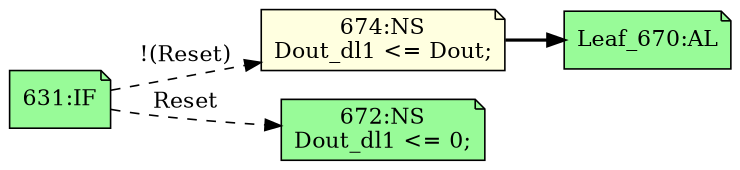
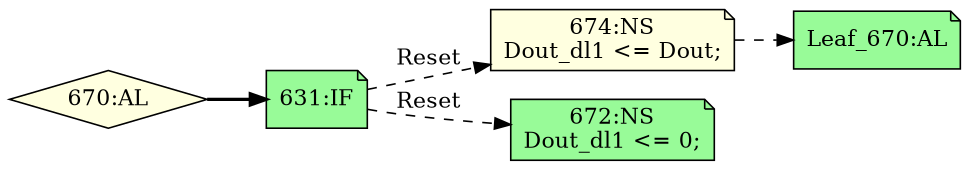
  strict digraph {
    rankdir=LR
    node [fillcolor=palegreen shape=note statements="[]" style=filled typ=NonblockingSubstitution]
    edge [cond="[]" lineno=None style=bold]
    n1 [ast="<pyverilog.vparser.ast.NonblockingSubstitution object at 0x7fbd1c2cf350>" fillcolor=lightyellow label="674:NS\nDout_dl1 <= Dout;" statements="[<pyverilog.vparser.ast.NonblockingSubstitution object at 0x7fbd1c2cf350>]"]
    n2 [def_var="['Dout_dl1']" label="Leaf_670:AL" statements="" typ=""]
    n3 [ast="<pyverilog.vparser.ast.IfStatement object at 0x7fbd1c2cf490>" label="631:IF" typ=IfStatement]
    n4 [ast="<pyverilog.vparser.ast.NonblockingSubstitution object at 0x7fbd1c2cf4d0>" label="672:NS\nDout_dl1 <= 0;" statements="[<pyverilog.vparser.ast.NonblockingSubstitution object at 0x7fbd1c2cf4d0>]"]
-   n1 -> n2
-   n3 -> n1 [cond="['Reset']" label="!(Reset)" lineno=671 style=dashed]
+   n5 [ast="<pyverilog.vparser.ast.Always object at 0x7fbd1c2cf650>" clk_sens=False fillcolor=lightyellow label="670:AL" sens="['Clk_SYS', 'Reset']" shape=diamond typ=Always use_var="['Reset', 'Dout']"]
+   n1 -> n2 [style=dashed]
+   n3 -> n1 [cond="['Reset']" label=Reset lineno=671 style=dashed]
    n3 -> n4 [cond="['Reset']" label=Reset lineno=671 style=dashed]
+   n5 -> n3
  }
